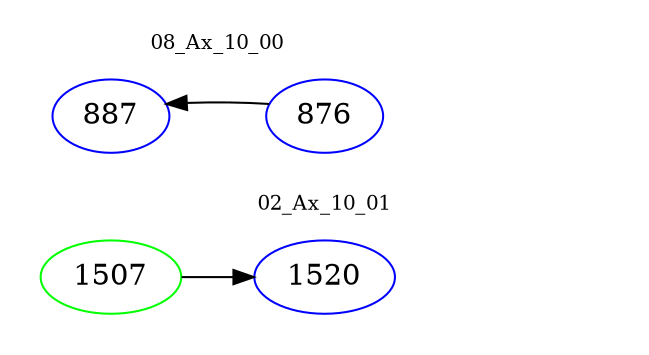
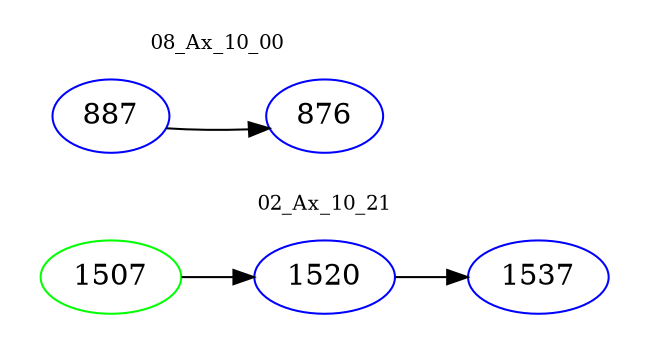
  digraph {
    rankdir=LR
    node [color=blue]
    edge [color=black]
    n1 [color=green label=1507]
    n2 [label=1520]
+   n3 [label=1537]
    n4 [label=887]
    n5 [label=876]
    subgraph cluster_1 {
      color=white
      fontsize=10
-     label="02_Ax_10_01"
+     label="02_Ax_10_21"
      n1
      n2
+     n3
    }
    subgraph cluster_2 {
      color=white
      fontsize=10
      label="08_Ax_10_00"
      n4
      n5
    }
    n1 -> n2
-   n5 -> n4
+   n2 -> n3
+   n4 -> n5
  }
